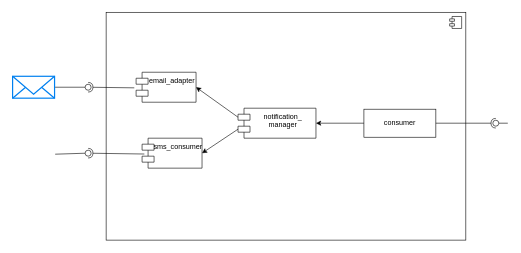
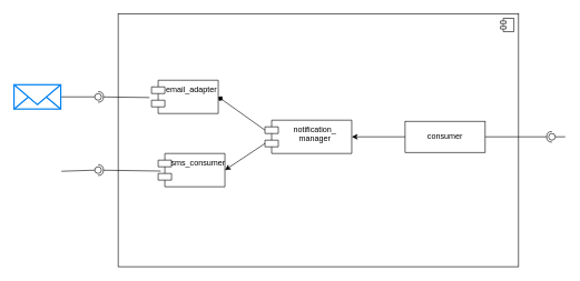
  <mxCell id="0" />
  <mxCell id="1" parent="0" />
  <mxCell id="2" value="" style="html=1;dropTarget=0;" vertex="1" parent="1"><mxGeometry x="176" y="20" width="600" height="380" as="geometry" /></mxCell>
  <mxCell id="3" value="" style="shape=module;jettyWidth=8;jettyHeight=4;" vertex="1" parent="2"><mxGeometry x="1" width="20" height="20" relative="1" as="geometry"><mxPoint x="-27" y="7" as="offset" /></mxGeometry></mxCell>
  <mxCell id="4" value="email_adapter" style="shape=module;align=left;spacingLeft=20;align=center;verticalAlign=top;" vertex="1" parent="1"><mxGeometry x="226" y="120" width="100" height="50" as="geometry" /></mxCell>
  <mxCell id="5" value="notification_&#10;manager" style="shape=module;align=left;spacingLeft=20;align=center;verticalAlign=top;" vertex="1" parent="1"><mxGeometry x="396" y="180" width="130" height="50" as="geometry" /></mxCell>
  <mxCell id="6" value="sms_consumer" style="shape=module;align=left;spacingLeft=20;align=center;verticalAlign=top;" vertex="1" parent="1"><mxGeometry x="236" y="230" width="100" height="50" as="geometry" /></mxCell>
- <mxCell id="7" value="" style="endArrow=classic;html=1;entryX=1;entryY=0.5;entryDx=0;entryDy=0;exitX=0;exitY=0;exitDx=0;exitDy=15;exitPerimeter=0;" edge="1" parent="1" source="5" target="4"><mxGeometry width="50" height="50" relative="1" as="geometry"><mxPoint x="466" y="210" as="sourcePoint" /><mxPoint x="516" y="160" as="targetPoint" /><Array as="points" /></mxGeometry></mxCell>
+ <mxCell id="7" value="" style="endArrow=diamond;html=1;entryX=1;entryY=0.5;entryDx=0;entryDy=0;exitX=0;exitY=0;exitDx=0;exitDy=15;exitPerimeter=0;" edge="1" parent="1" source="5" target="4"><mxGeometry width="50" height="50" relative="1" as="geometry"><mxPoint x="466" y="210" as="sourcePoint" /><mxPoint x="516" y="160" as="targetPoint" /><Array as="points" /></mxGeometry></mxCell>
  <mxCell id="8" value="" style="endArrow=classic;html=1;exitX=0;exitY=0;exitDx=0;exitDy=35;exitPerimeter=0;entryX=1;entryY=0.5;entryDx=0;entryDy=0;" edge="1" parent="1" source="5" target="6"><mxGeometry width="50" height="50" relative="1" as="geometry"><mxPoint x="466" y="210" as="sourcePoint" /><mxPoint x="516" y="160" as="targetPoint" /></mxGeometry></mxCell>
  <mxCell id="9" value="" style="shape=image;html=1;verticalAlign=top;verticalLabelPosition=bottom;labelBackgroundColor=#ffffff;imageAspect=0;aspect=fixed;image=https://cdn2.iconfinder.com/data/icons/free-mobile-icon-kit/64/SMS.png" vertex="1" parent="1"><mxGeometry x="26" y="230" width="64" height="64" as="geometry" /></mxCell>
  <mxCell id="10" value="" style="html=1;verticalLabelPosition=bottom;align=center;labelBackgroundColor=#ffffff;verticalAlign=top;strokeWidth=2;strokeColor=#0080F0;shadow=0;dashed=0;shape=mxgraph.ios7.icons.mail;" vertex="1" parent="1"><mxGeometry x="20" y="126.75" width="70" height="36.5" as="geometry" /></mxCell>
  <mxCell id="11" value="" style="rounded=0;orthogonalLoop=1;jettySize=auto;html=1;endArrow=none;endFill=0;exitX=1.014;exitY=0.5;exitDx=0;exitDy=0;exitPerimeter=0;" edge="1" target="13" parent="1" source="10"><mxGeometry relative="1" as="geometry"><mxPoint x="126" y="145" as="sourcePoint" /></mxGeometry></mxCell>
  <mxCell id="12" value="" style="rounded=0;orthogonalLoop=1;jettySize=auto;html=1;endArrow=halfCircle;endFill=0;entryX=0.5;entryY=0.5;entryDx=0;entryDy=0;endSize=6;strokeWidth=1;exitX=-0.03;exitY=0.52;exitDx=0;exitDy=0;exitPerimeter=0;" edge="1" target="13" parent="1" source="4"><mxGeometry relative="1" as="geometry"><mxPoint x="166" y="145" as="sourcePoint" /></mxGeometry></mxCell>
  <mxCell id="13" value="" style="ellipse;whiteSpace=wrap;html=1;fontFamily=Helvetica;fontSize=12;fontColor=#000000;align=center;strokeColor=#000000;fillColor=#ffffff;points=[];aspect=fixed;resizable=0;" vertex="1" parent="1"><mxGeometry x="141" y="140" width="10" height="10" as="geometry" /></mxCell>
  <mxCell id="14" value="" style="rounded=0;orthogonalLoop=1;jettySize=auto;html=1;endArrow=none;endFill=0;exitX=1.016;exitY=0.417;exitDx=0;exitDy=0;exitPerimeter=0;" edge="1" target="16" parent="1" source="9"><mxGeometry relative="1" as="geometry"><mxPoint x="126" y="255" as="sourcePoint" /></mxGeometry></mxCell>
  <mxCell id="15" value="" style="rounded=0;orthogonalLoop=1;jettySize=auto;html=1;endArrow=halfCircle;endFill=0;entryX=0.5;entryY=0.5;entryDx=0;entryDy=0;endSize=6;strokeWidth=1;exitX=0.038;exitY=0.528;exitDx=0;exitDy=0;exitPerimeter=0;" edge="1" target="16" parent="1" source="6"><mxGeometry relative="1" as="geometry"><mxPoint x="166" y="255" as="sourcePoint" /></mxGeometry></mxCell>
  <mxCell id="16" value="" style="ellipse;whiteSpace=wrap;html=1;fontFamily=Helvetica;fontSize=12;fontColor=#000000;align=center;strokeColor=#000000;fillColor=#ffffff;points=[];aspect=fixed;resizable=0;" vertex="1" parent="1"><mxGeometry x="141" y="250" width="10" height="10" as="geometry" /></mxCell>
  <mxCell id="17" value="consumer" style="rounded=0;whiteSpace=wrap;html=1;" vertex="1" parent="1"><mxGeometry x="606" y="181.63" width="120" height="46.75" as="geometry" /></mxCell>
  <mxCell id="18" value="" style="endArrow=classic;html=1;entryX=1;entryY=0.5;entryDx=0;entryDy=0;exitX=0;exitY=0.5;exitDx=0;exitDy=0;" edge="1" parent="1" source="17" target="5"><mxGeometry width="50" height="50" relative="1" as="geometry"><mxPoint x="596" y="290" as="sourcePoint" /><mxPoint x="646" y="240" as="targetPoint" /></mxGeometry></mxCell>
  <mxCell id="19" value="" style="group;rotation=-180;" vertex="1" connectable="0" parent="1"><mxGeometry x="806" y="200" width="40" height="10" as="geometry" /></mxCell>
  <mxCell id="20" value="" style="rounded=0;orthogonalLoop=1;jettySize=auto;html=1;endArrow=none;endFill=0;" edge="1" target="21" parent="19"><mxGeometry relative="1" as="geometry"><mxPoint x="40" y="5" as="sourcePoint" /></mxGeometry></mxCell>
  <mxCell id="21" value="" style="ellipse;whiteSpace=wrap;html=1;fontFamily=Helvetica;fontSize=12;fontColor=#000000;align=center;strokeColor=#000000;fillColor=#ffffff;points=[];aspect=fixed;resizable=0;rotation=-180;" vertex="1" parent="19"><mxGeometry x="15" width="10" height="10" as="geometry" /></mxCell>
  <mxCell id="22" value="" style="rounded=0;orthogonalLoop=1;jettySize=auto;html=1;endArrow=halfCircle;endFill=0;entryX=0.5;entryY=0.5;entryDx=0;entryDy=0;endSize=6;strokeWidth=1;exitX=1;exitY=0.5;exitDx=0;exitDy=0;" edge="1" target="21" parent="1" source="17"><mxGeometry relative="1" as="geometry"><mxPoint x="806" y="205" as="sourcePoint" /></mxGeometry></mxCell>
